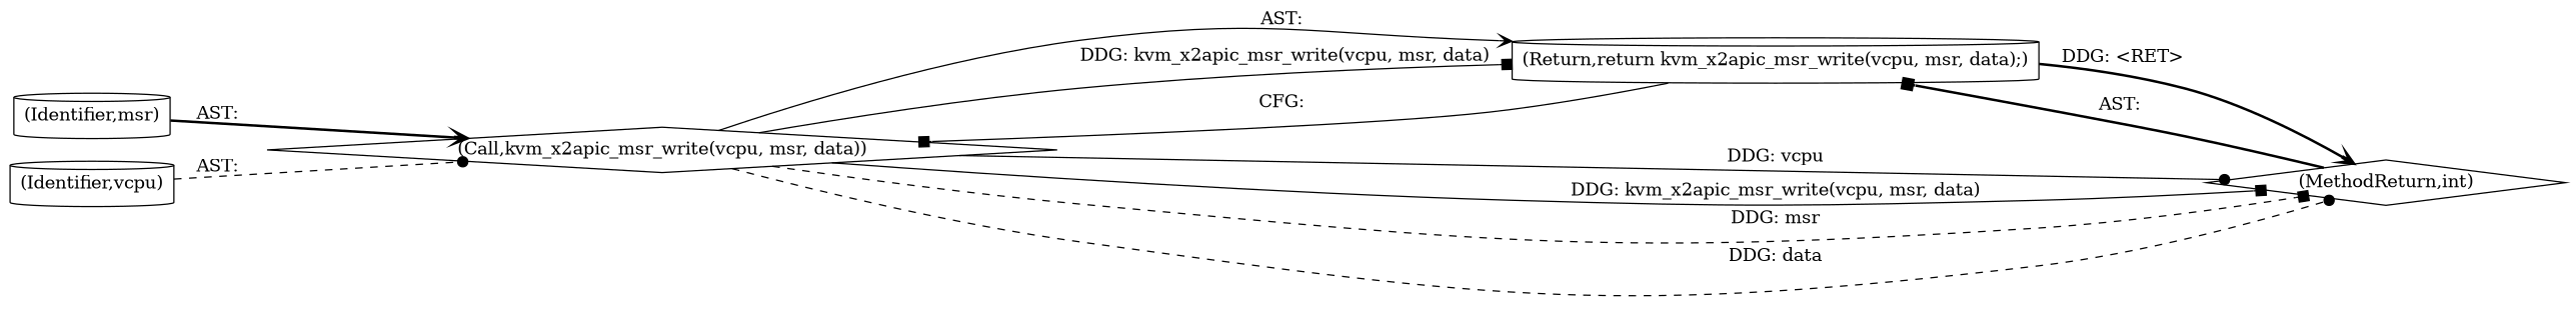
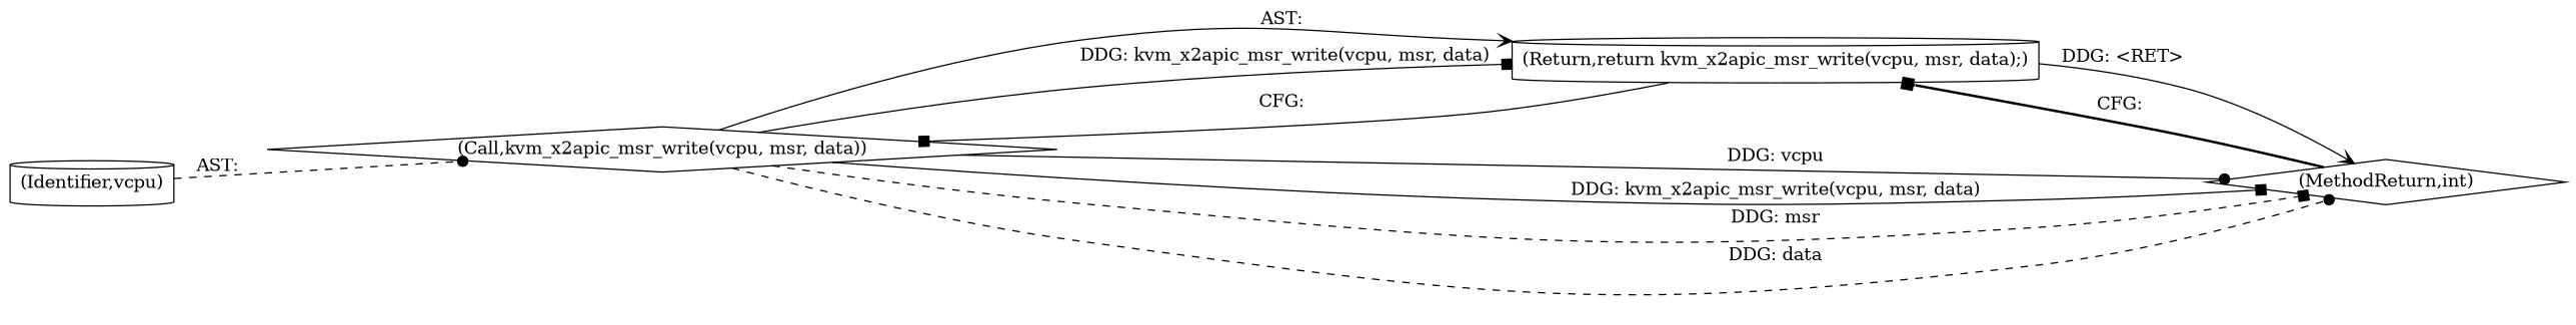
  digraph {
    rankdir=LR
    node [shape=cylinder]
    edge [arrowhead=box style=solid]
    n1 [label="(Call,kvm_x2apic_msr_write(vcpu, msr, data))" shape=diamond]
    n2 [label="(Return,return kvm_x2apic_msr_write(vcpu, msr, data);)"]
    n3 [label="(MethodReturn,int)" shape=diamond]
-   n4 [label="(Identifier,msr)"]
    n5 [label="(Identifier,vcpu)"]
    n1 -> n2 [arrowhead=vee label="AST: "]
    n1 -> n2 [label="DDG: kvm_x2apic_msr_write(vcpu, msr, data)"]
    n1 -> n3 [arrowhead=dot label="DDG: vcpu"]
    n1 -> n3 [label="DDG: kvm_x2apic_msr_write(vcpu, msr, data)"]
    n1 -> n3 [label="DDG: msr" style=dashed]
    n1 -> n3 [arrowhead=dot label="DDG: data" style=dashed]
    n2 -> n1 [label="CFG: "]
-   n2 -> n3 [arrowhead=vee label="DDG: <RET>" style=bold]
-   n3 -> n2 [label="AST: " style=bold]
-   n4 -> n1 [arrowhead=vee label="AST: " style=bold]
+   n2 -> n3 [arrowhead=vee label="DDG: <RET>"]
+   n3 -> n2 [label="CFG: " style=bold]
    n5 -> n1 [arrowhead=dot label="AST: " style=dashed]
  }
